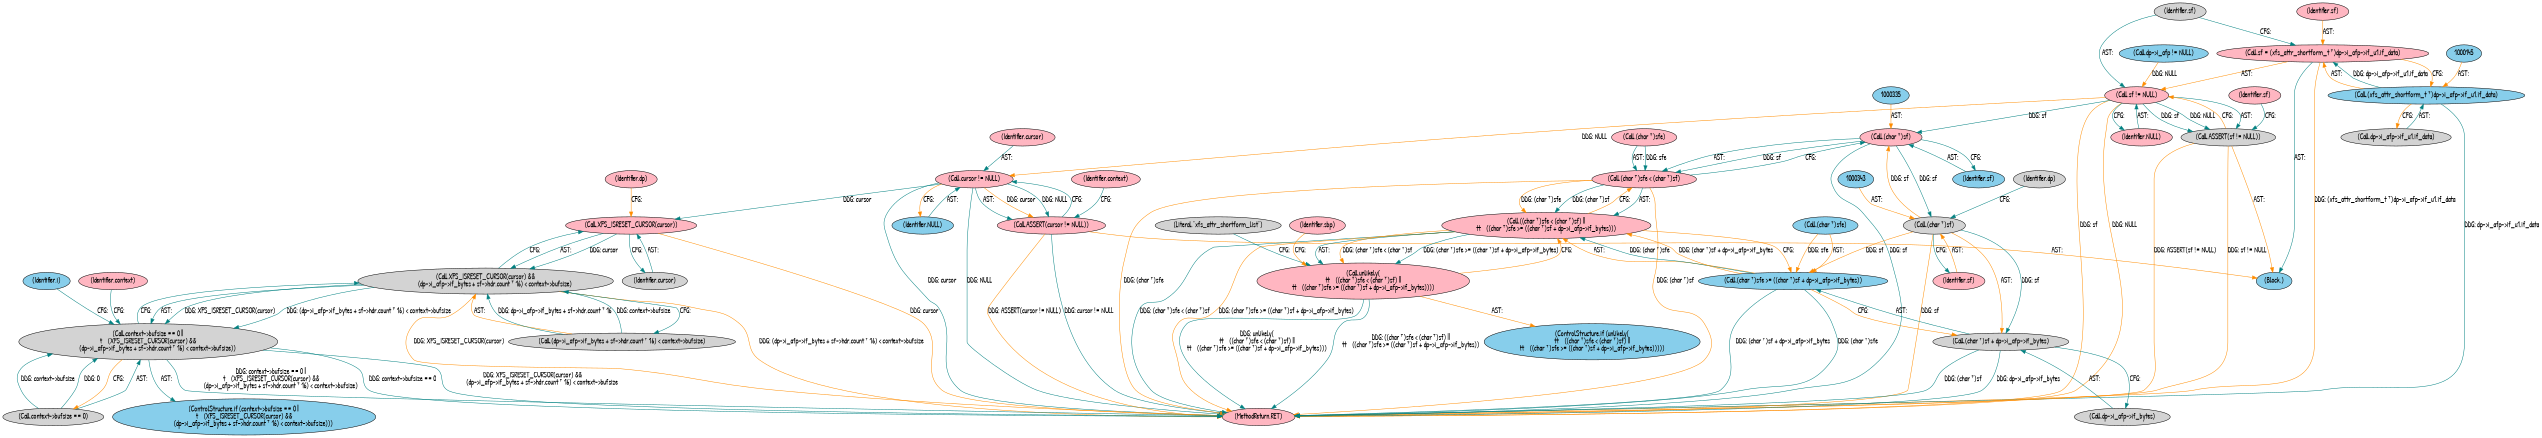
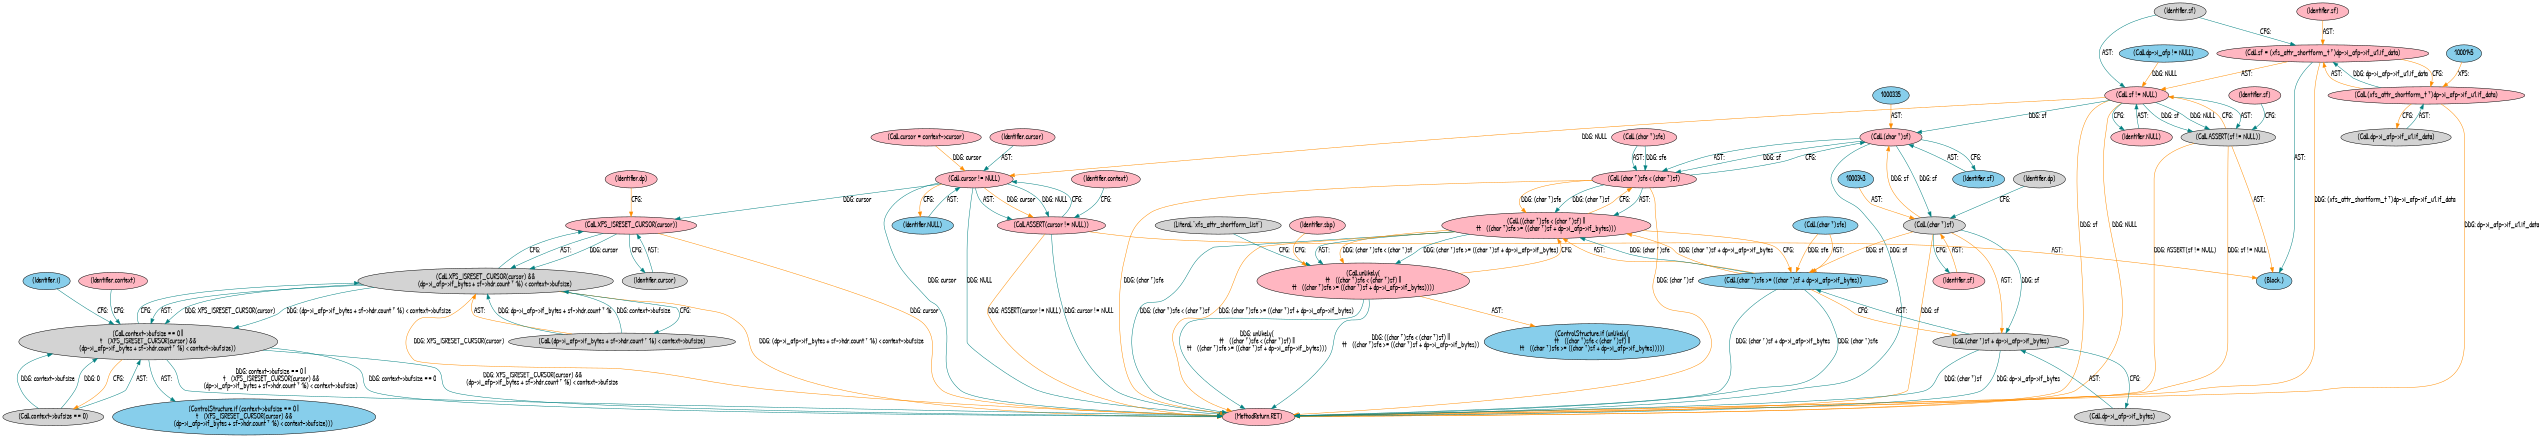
  digraph {
    fontname="Patrick Hand"
    node [fillcolor=lightpink fontname="Patrick Hand" style=filled]
    edge [color=teal fontname="Patrick Hand"]
    n1 [label="(Call,sf = (xfs_attr_shortform_t *)dp->i_afp->if_u1.if_data)"]
-   n2 [fillcolor=skyblue label="(Call,(xfs_attr_shortform_t *)dp->i_afp->if_u1.if_data)"]
+   n2 [label="(Call,(xfs_attr_shortform_t *)dp->i_afp->if_u1.if_data)"]
    n3 [label="(Call,sf != NULL)"]
    n4 [label="(MethodReturn,RET)"]
    n5 [fillcolor=skyblue label="(Block,)"]
    n6 [fillcolor=lightgrey label="(Call,dp->i_afp->if_u1.if_data)"]
    n7 [fillcolor=lightgrey label="(Call,ASSERT(sf != NULL))"]
    n8 [label="(Call,cursor != NULL)"]
    n9 [label="(Call,(char *)sf)"]
    n10 [label="(Identifier,NULL)"]
    n11 [label="(Call,ASSERT(cursor != NULL))"]
    n12 [label="(Call,XFS_ISRESET_CURSOR(cursor))"]
    n13 [fillcolor=skyblue label="(Identifier,NULL)"]
    n14 [label="(Call,(char *)sfe < (char *)sf)"]
    n15 [fillcolor=lightgrey label="(Call,(char *)sf)"]
    n16 [fillcolor=skyblue label="(Identifier,sf)"]
    n17 [fillcolor=lightgrey label="(Call,XFS_ISRESET_CURSOR(cursor) &&\n             (dp->i_afp->if_bytes + sf->hdr.count * 16) < context->bufsize)"]
    n18 [fillcolor=lightgrey label="(Identifier,cursor)"]
    n19 [fillcolor=lightgrey label="(Call,context->bufsize == 0 ||\n\t    (XFS_ISRESET_CURSOR(cursor) &&\n             (dp->i_afp->if_bytes + sf->hdr.count * 16) < context->bufsize))"]
    n20 [fillcolor=lightgrey label="(Call,(dp->i_afp->if_bytes + sf->hdr.count * 16) < context->bufsize)"]
    n21 [fillcolor=skyblue label="(ControlStructure,if (context->bufsize == 0 ||\n\t    (XFS_ISRESET_CURSOR(cursor) &&\n             (dp->i_afp->if_bytes + sf->hdr.count * 16) < context->bufsize)))"]
    n22 [fillcolor=lightgrey label="(Call,context->bufsize == 0)"]
    n23 [label="(Call,((char *)sfe < (char *)sf) ||\n\t\t    ((char *)sfe >= ((char *)sf + dp->i_afp->if_bytes)))"]
    n24 [fillcolor=skyblue label="(Call,(char *)sfe >= ((char *)sf + dp->i_afp->if_bytes))"]
    n25 [fillcolor=lightgrey label="(Call,(char *)sf + dp->i_afp->if_bytes)"]
    n26 [label="(Identifier,sf)"]
    n27 [label="(Call,unlikely(\n\t\t    ((char *)sfe < (char *)sf) ||\n\t\t    ((char *)sfe >= ((char *)sf + dp->i_afp->if_bytes))))"]
    n28 [fillcolor=skyblue label="(ControlStructure,if (unlikely(\n\t\t    ((char *)sfe < (char *)sf) ||\n\t\t    ((char *)sfe >= ((char *)sf + dp->i_afp->if_bytes)))))"]
    n29 [fillcolor=lightgrey label="(Call,dp->i_afp->if_bytes)"]
    n30 [label="(Identifier,context)"]
    n31 [fillcolor=lightgrey label="(Identifier,sf)"]
+   n32 [label="(Call,cursor = context->cursor)"]
    n33 [fillcolor=lightgrey label="(Identifier,dp)"]
    n34 [label="(Identifier,sf)"]
    n35 [fillcolor=lightgrey label="(Literal,\"xfs_attr_shortform_list\")"]
    n36 [fillcolor=skyblue label="(Call,(char *)sfe)"]
    n37 [label="(Identifier,cursor)"]
    n38 [label="(Identifier,context)"]
    n39 [fillcolor=skyblue label="(Call,dp->i_afp != NULL)"]
    n40 [label="(Identifier,sf)"]
    n41 [label="(Call,(char *)sfe)"]
    n42 [label="(Identifier,dp)"]
    n43 [label="(Identifier,sbp)"]
    n44 [fillcolor=skyblue label="(Identifier,i)"]
    1000145 [fillcolor=skyblue]
    1000335 [fillcolor=skyblue]
    1000343 [fillcolor=skyblue]
    n1 -> n2 [color=darkorange label="CFG: "]
    n1 -> n3 [color=darkorange label="AST: "]
    n1 -> n4 [color=darkorange label="DDG: (xfs_attr_shortform_t *)dp->i_afp->if_u1.if_data"]
    n1 -> n5 [label="AST: "]
    n2 -> n1 [color=darkorange label="AST: "]
    n2 -> n1 [label="DDG: dp->i_afp->if_u1.if_data"]
-   n2 -> n4 [label="DDG: dp->i_afp->if_u1.if_data"]
+   n2 -> n4 [color=darkorange label="DDG: dp->i_afp->if_u1.if_data"]
    n2 -> n6 [color=darkorange label="CFG: "]
    n3 -> n4 [color=darkorange label="DDG: sf"]
    n3 -> n4 [color=darkorange label="DDG: NULL"]
    n3 -> n7 [label="AST: "]
    n3 -> n7 [label="DDG: sf"]
    n3 -> n7 [label="DDG: NULL"]
    n3 -> n8 [color=darkorange label="DDG: NULL"]
    n3 -> n9 [label="DDG: sf"]
    n3 -> n10 [label="CFG: "]
    n6 -> n2 [label="AST: "]
    n7 -> n3 [color=darkorange label="CFG: "]
    n7 -> n4 [color=darkorange label="DDG: ASSERT(sf != NULL)"]
    n7 -> n4 [color=darkorange label="DDG: sf != NULL"]
    n7 -> n5 [color=darkorange label="AST: "]
    n8 -> n4 [label="DDG: cursor"]
    n8 -> n4 [label="DDG: NULL"]
    n8 -> n11 [label="AST: "]
    n8 -> n11 [color=darkorange label="DDG: cursor"]
    n8 -> n11 [label="DDG: NULL"]
    n8 -> n12 [label="DDG: cursor"]
    n8 -> n13 [color=darkorange label="CFG: "]
    n9 -> n4 [label="DDG: sf"]
    n9 -> n14 [label="AST: "]
    n9 -> n14 [label="DDG: sf"]
    n9 -> n15 [label="DDG: sf"]
    n9 -> n16 [label="CFG: "]
    n10 -> n3 [label="AST: "]
    n11 -> n4 [label="DDG: cursor != NULL"]
    n11 -> n4 [color=darkorange label="DDG: ASSERT(cursor != NULL)"]
    n11 -> n5 [color=darkorange label="AST: "]
    n11 -> n8 [label="CFG: "]
    n12 -> n4 [color=darkorange label="DDG: cursor"]
    n12 -> n17 [label="AST: "]
    n12 -> n17 [label="DDG: cursor"]
    n12 -> n18 [label="CFG: "]
    n13 -> n8 [label="AST: "]
    n14 -> n4 [color=darkorange label="DDG: (char *)sf"]
    n14 -> n4 [color=darkorange label="DDG: (char *)sfe"]
    n14 -> n9 [label="CFG: "]
    n14 -> n23 [label="AST: "]
    n14 -> n23 [color=darkorange label="DDG: (char *)sfe"]
    n14 -> n23 [label="DDG: (char *)sf"]
    n15 -> n4 [color=darkorange label="DDG: sf"]
    n15 -> n9 [color=darkorange label="DDG: sf"]
    n15 -> n24 [color=darkorange label="DDG: sf"]
    n15 -> n25 [color=darkorange label="AST: "]
    n15 -> n25 [label="DDG: sf"]
    n15 -> n26 [label="CFG: "]
    n16 -> n9 [label="AST: "]
    n17 -> n4 [color=darkorange label="DDG: (dp->i_afp->if_bytes + sf->hdr.count * 16) < context->bufsize"]
    n17 -> n4 [color=darkorange label="DDG: XFS_ISRESET_CURSOR(cursor)"]
    n17 -> n12 [label="CFG: "]
    n17 -> n19 [label="AST: "]
    n17 -> n19 [label="DDG: XFS_ISRESET_CURSOR(cursor)"]
    n17 -> n19 [label="DDG: (dp->i_afp->if_bytes + sf->hdr.count * 16) < context->bufsize"]
    n17 -> n20 [label="CFG: "]
    n18 -> n12 [label="AST: "]
    n19 -> n4 [label="DDG: context->bufsize == 0 ||\n\t    (XFS_ISRESET_CURSOR(cursor) &&\n             (dp->i_afp->if_bytes + sf->hdr.count * 16) < context->bufsize)"]
    n19 -> n4 [label="DDG: context->bufsize == 0"]
    n19 -> n4 [label="DDG: XFS_ISRESET_CURSOR(cursor) &&\n             (dp->i_afp->if_bytes + sf->hdr.count * 16) < context->bufsize"]
    n19 -> n17 [label="CFG: "]
    n19 -> n21 [label="AST: "]
    n19 -> n22 [color=darkorange label="CFG: "]
    n20 -> n17 [color=darkorange label="AST: "]
    n20 -> n17 [label="DDG: dp->i_afp->if_bytes + sf->hdr.count * 16"]
    n20 -> n17 [label="DDG: context->bufsize"]
    n22 -> n19 [label="AST: "]
    n22 -> n19 [label="DDG: context->bufsize"]
    n22 -> n19 [label="DDG: 0"]
    n23 -> n4 [label="DDG: (char *)sfe < (char *)sf"]
    n23 -> n4 [color=darkorange label="DDG: (char *)sfe >= ((char *)sf + dp->i_afp->if_bytes)"]
    n23 -> n14 [color=darkorange label="CFG: "]
    n23 -> n24 [color=darkorange label="CFG: "]
    n23 -> n27 [label="AST: "]
    n23 -> n27 [color=darkorange label="DDG: (char *)sfe < (char *)sf"]
    n23 -> n27 [label="DDG: (char *)sfe >= ((char *)sf + dp->i_afp->if_bytes)"]
    n24 -> n4 [label="DDG: (char *)sfe"]
    n24 -> n4 [label="DDG: (char *)sf + dp->i_afp->if_bytes"]
    n24 -> n23 [color=darkorange label="AST: "]
    n24 -> n23 [label="DDG: (char *)sfe"]
    n24 -> n23 [color=darkorange label="DDG: (char *)sf + dp->i_afp->if_bytes"]
    n24 -> n25 [color=darkorange label="CFG: "]
    n25 -> n4 [label="DDG: (char *)sf"]
    n25 -> n4 [label="DDG: dp->i_afp->if_bytes"]
    n25 -> n24 [label="AST: "]
    n25 -> n29 [label="CFG: "]
    n26 -> n15 [color=darkorange label="AST: "]
    n27 -> n4 [label="DDG: unlikely(\n\t\t    ((char *)sfe < (char *)sf) ||\n\t\t    ((char *)sfe >= ((char *)sf + dp->i_afp->if_bytes)))"]
    n27 -> n4 [label="DDG: ((char *)sfe < (char *)sf) ||\n\t\t    ((char *)sfe >= ((char *)sf + dp->i_afp->if_bytes))"]
    n27 -> n23 [color=darkorange label="CFG: "]
    n27 -> n28 [color=darkorange label="AST: "]
    n29 -> n25 [label="AST: "]
    n30 -> n19 [label="CFG: "]
    n31 -> n1 [label="CFG: "]
    n31 -> n3 [label="AST: "]
+   n32 -> n8 [color=darkorange label="DDG: cursor"]
    n33 -> n15 [label="CFG: "]
    n34 -> n1 [color=darkorange label="AST: "]
    n35 -> n27 [label="CFG: "]
    n36 -> n24 [color=darkorange label="AST: "]
    n36 -> n24 [color=darkorange label="DDG: sfe"]
    n37 -> n8 [label="AST: "]
    n38 -> n11 [label="CFG: "]
    n39 -> n3 [color=darkorange label="DDG: NULL"]
    n40 -> n7 [label="CFG: "]
    n41 -> n14 [label="AST: "]
    n41 -> n14 [label="DDG: sfe"]
    n42 -> n12 [color=darkorange label="CFG: "]
    n43 -> n27 [color=darkorange label="CFG: "]
    n44 -> n19 [label="CFG: "]
-   1000145 -> n2 [color=darkorange label="AST: "]
+   1000145 -> n2 [color=darkorange label="XFS: "]
    1000335 -> n9 [color=darkorange label="AST: "]
    1000343 -> n15 [color=darkorange label="AST: "]
  }
